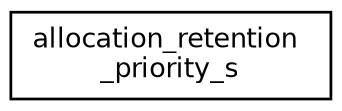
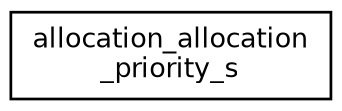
  digraph {
    rankdir=TB
-   n1 [color=black fillcolor=white fontname=Helvetica fontsize=10 height=0.2 label="allocation_retention\l_priority_s" shape=record style=filled width=0.4]
+   n1 [color=black fillcolor=white fontname=Helvetica fontsize=10 height=0.2 label="allocation_allocation\l_priority_s" shape=record style=filled width=0.4]
  }
